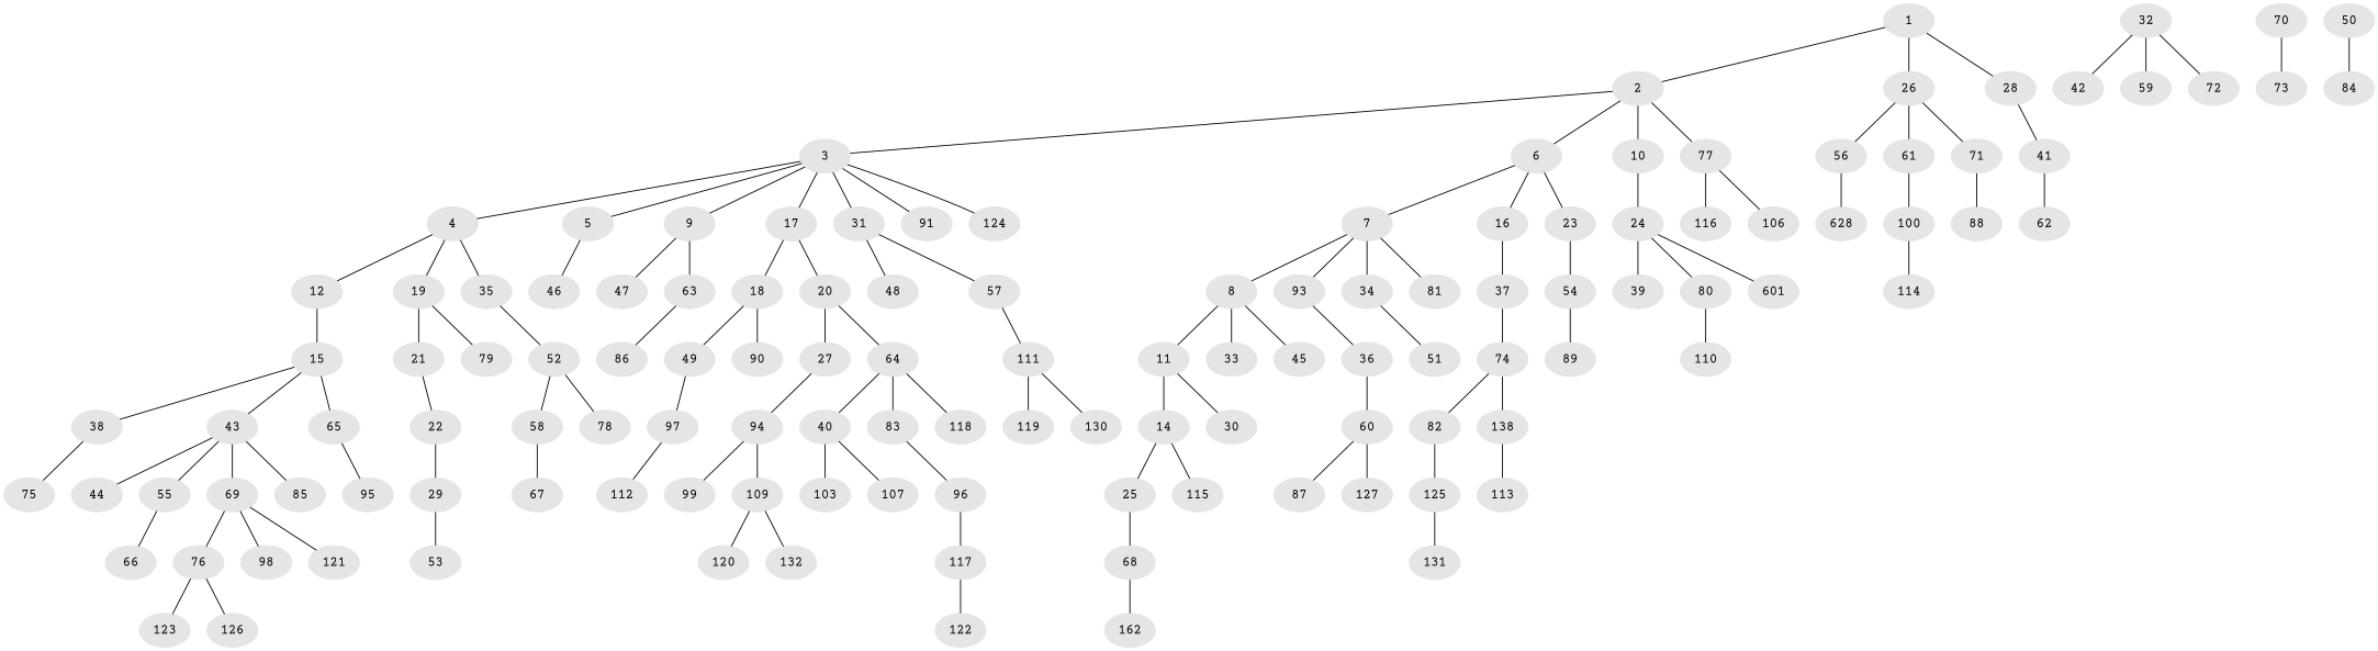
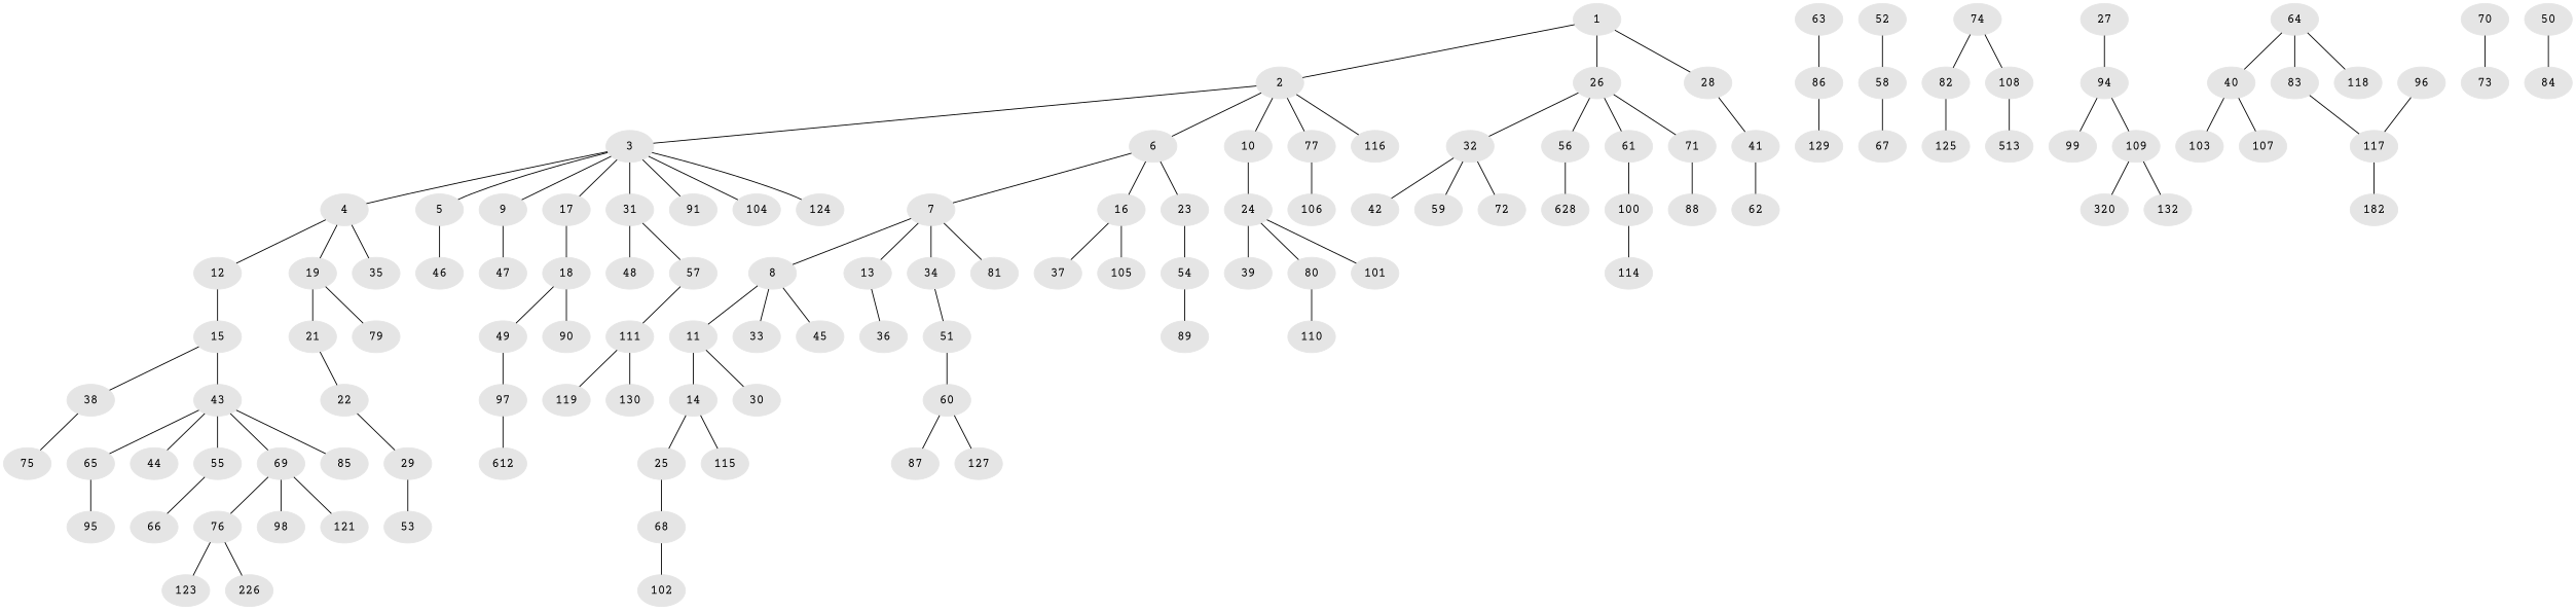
  graph {
    fontname="Courier Prime"
    node [color=gray90 fontname="Courier Prime" style=filled]
    edge [fontname="Courier Prime"]
    1
    2
    26
    28
    3
    6
    10
    77
    116
    32
    56
    61
    71
    41
    4
    5
    9
    17
    31
    91
+   104
    124
    7
    16
    23
    24
    106
    12
    19
    35
    46
    47
    63
    18
-   20
    48
    57
    15
    21
    79
    52
    8
-   13 [label=93]
+   13
    34
    81
    37
+   105
    54
    11
    33
    45
    36
    51
    14
    30
    86
    39
    80
-   101 [label=601]
+   101
    25
    115
    38
    43
    65
    68
    75
    44
    55
    69
    85
    95
    74
    49
    90
    27
    64
    70
    73
    97
    22
    94
    40
    83
    118
    29
    53
    89
    110
    50
    84
-   102 [label=162]
+   102
    42
    59
    72
    n95 [label=628]
    100
    88
    103
    107
    99
    109
    62
    111
    60
    58
-   78
    82
-   108 [label=138]
+   108
    66
    76
    98
    121
-   112
+   112 [label=612]
    87
    127
    67
    119
    130
    114
+   129
    96
    123
-   126
+   126 [label=226]
    125
-   113
-   131
+   113 [label=513]
    117
-   120
+   120 [label=320]
    132
-   122
+   122 [label=182]
    1 -- 2
    1 -- 26
    1 -- 28
    2 -- 3
    2 -- 6
    2 -- 10
    2 -- 77
-   77 -- 116
+   2 -- 116
+   26 -- 32
    26 -- 56
    26 -- 61
    26 -- 71
    28 -- 41
    3 -- 4
    3 -- 5
    3 -- 9
    3 -- 17
    3 -- 31
    3 -- 91
+   3 -- 104
    3 -- 124
    6 -- 7
    6 -- 16
    6 -- 23
    10 -- 24
    77 -- 106
    32 -- 42
    32 -- 59
    32 -- 72
    56 -- n95
    61 -- 100
    71 -- 88
    41 -- 62
    4 -- 12
    4 -- 19
    4 -- 35
    5 -- 46
    9 -- 47
-   9 -- 63
    17 -- 18
-   17 -- 20
    31 -- 48
    31 -- 57
    7 -- 8
    7 -- 13
    7 -- 34
    7 -- 81
    16 -- 37
+   16 -- 105
    23 -- 54
    24 -- 39
    24 -- 80
    24 -- 101
    12 -- 15
    19 -- 21
    19 -- 79
-   35 -- 52
    63 -- 86
    18 -- 49
    18 -- 90
-   20 -- 27
-   20 -- 64
    57 -- 111
    15 -- 38
    15 -- 43
-   15 -- 65
+   43 -- 65
    21 -- 22
    52 -- 58
-   52 -- 78
    8 -- 11
    8 -- 33
    8 -- 45
    13 -- 36
    34 -- 51
-   37 -- 74
    54 -- 89
    11 -- 14
    11 -- 30
-   36 -- 60
+   51 -- 60
    14 -- 25
    14 -- 115
+   86 -- 129
    80 -- 110
    25 -- 68
    38 -- 75
    43 -- 44
    43 -- 55
    43 -- 69
    43 -- 85
    65 -- 95
    68 -- 102
    55 -- 66
    69 -- 76
    69 -- 98
    69 -- 121
    74 -- 82
    74 -- 108
    49 -- 97
    27 -- 94
    64 -- 40
    64 -- 83
    64 -- 118
    70 -- 73
    97 -- 112
    22 -- 29
    94 -- 99
    94 -- 109
    40 -- 103
    40 -- 107
-   83 -- 96
+   83 -- 117
    29 -- 53
    50 -- 84
    100 -- 114
    109 -- 120
    109 -- 132
    111 -- 119
    111 -- 130
    60 -- 87
    60 -- 127
    58 -- 67
    82 -- 125
    108 -- 113
    76 -- 123
    76 -- 126
    96 -- 117
-   125 -- 131
    117 -- 122
  }
